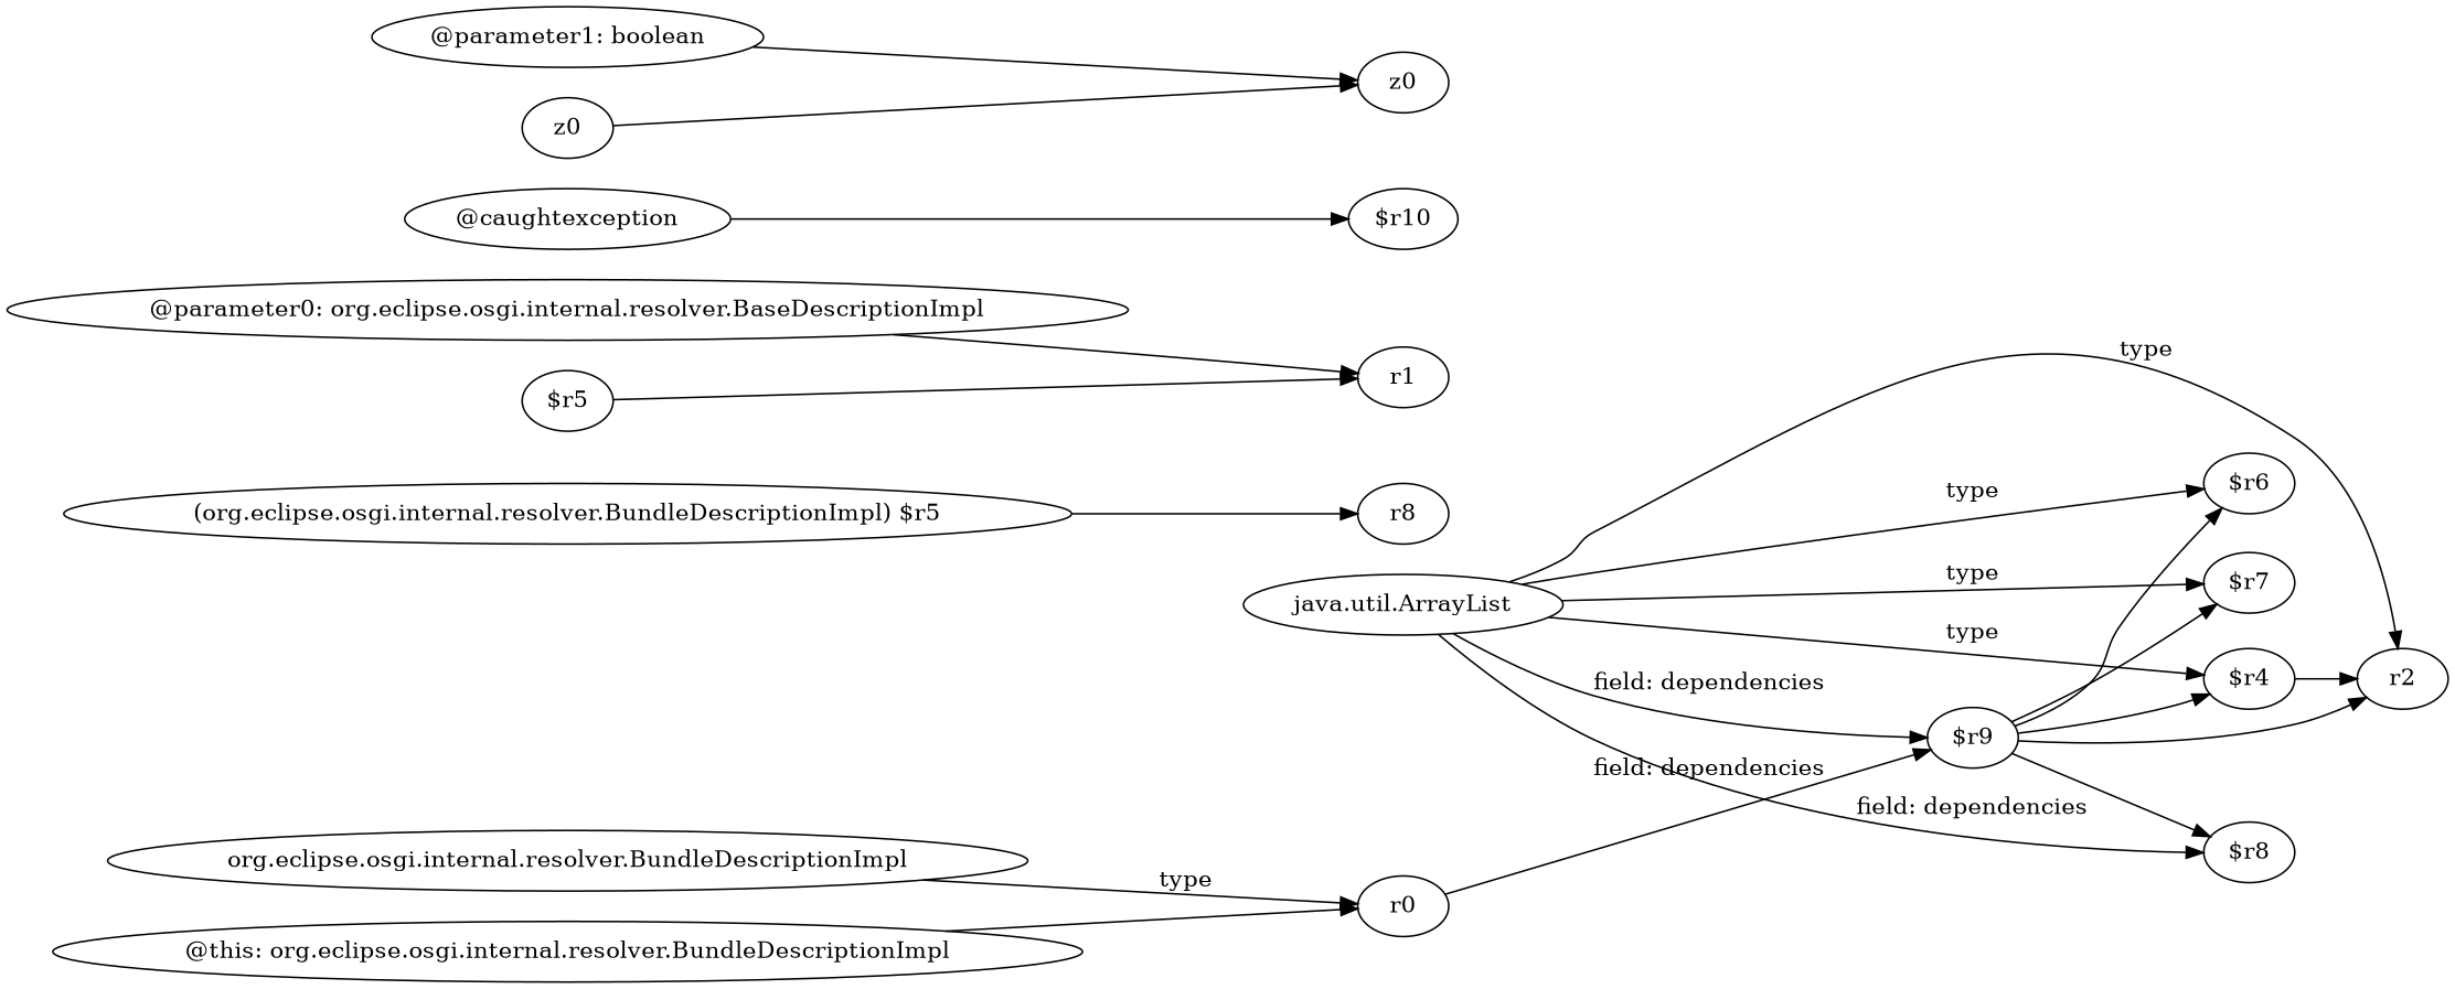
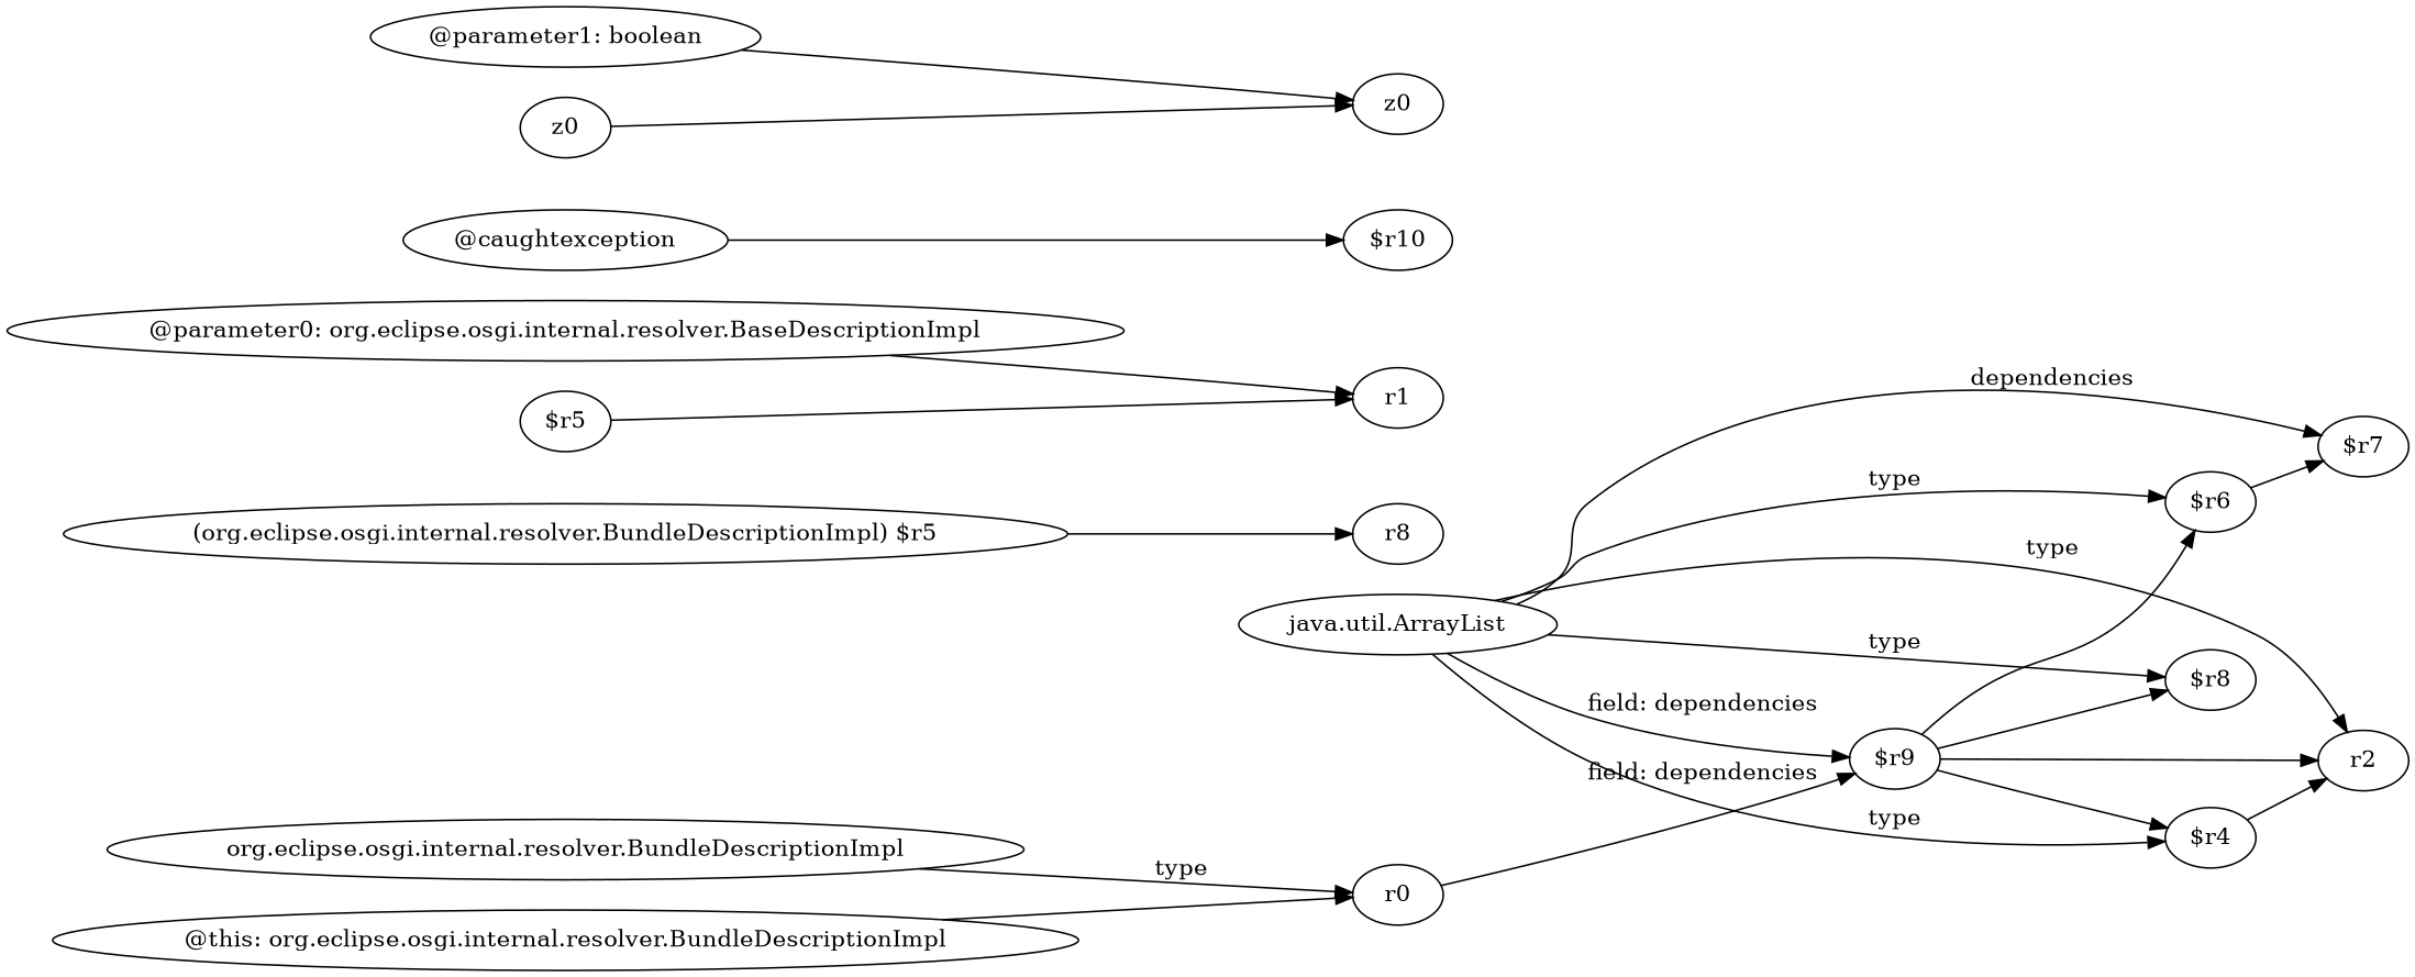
  digraph {
    rankdir=LR
    n1 [label="$r9"]
    n2 [label="$r8"]
    n3 [label="$r4"]
    n4 [label="$r6"]
    n5 [label="$r7"]
    n6 [label=r2]
    n7 [label="(org.eclipse.osgi.internal.resolver.BundleDescriptionImpl) $r5"]
    n8 [label=r8]
    n9 [label="@parameter0: org.eclipse.osgi.internal.resolver.BaseDescriptionImpl"]
    n10 [label=r1]
    n11 [label="org.eclipse.osgi.internal.resolver.BundleDescriptionImpl"]
    n12 [label=r0]
    n13 [label="java.util.ArrayList"]
    n14 [label="@caughtexception"]
    n15 [label="$r10"]
    n16 [label="$r5"]
    n17 [label="@parameter1: boolean"]
    n18 [label=z0]
    n19 [label="@this: org.eclipse.osgi.internal.resolver.BundleDescriptionImpl"]
    n20 [label=z0]
    n1 -> n2
    n1 -> n3
    n1 -> n4
-   n1 -> n5
+   n4 -> n5
    n1 -> n6
    n3 -> n6
    n7 -> n8
    n9 -> n10
    n11 -> n12 [label=type]
    n12 -> n1 [label="field: dependencies"]
    n13 -> n1 [label="field: dependencies"]
-   n13 -> n2 [label="field: dependencies"]
+   n13 -> n2 [label=type]
    n13 -> n3 [label=type]
    n13 -> n4 [label=type]
-   n13 -> n5 [label=type]
+   n13 -> n5 [label=dependencies]
    n13 -> n6 [label=type]
    n14 -> n15
    n16 -> n10
    n17 -> n18
    n19 -> n12
    n20 -> n18
  }
